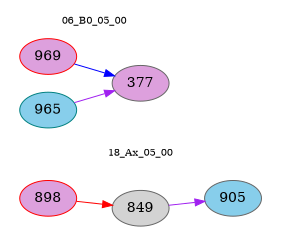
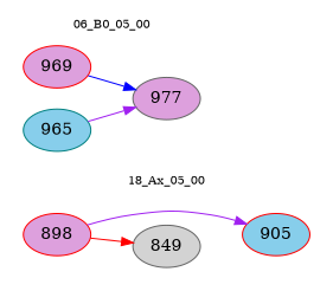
  digraph {
    rankdir=LR
    node [color=gray40 fillcolor=plum style=filled]
    edge [color=purple]
    n1 [color=red label=898]
    n2 [fillcolor=lightgrey label=849]
-   n3 [fillcolor=skyblue label=905]
+   n3 [color=red fillcolor=skyblue label=905]
    n4 [color=red label=969]
    n5 [color=teal fillcolor=skyblue label=965]
-   n6 [label=377]
+   n6 [label=977]
    subgraph cluster_1 {
      color=white
      fontsize=10
      label="18_Ax_05_00"
      n1
      n2
      n3
    }
    subgraph cluster_2 {
      color=white
      fontsize=10
      label="06_B0_05_00"
      n4
      n5
      n6
    }
    n1 -> n2 [color=red]
-   n2 -> n3
+   n1 -> n3
    n4 -> n6 [color=blue]
    n5 -> n6
  }
